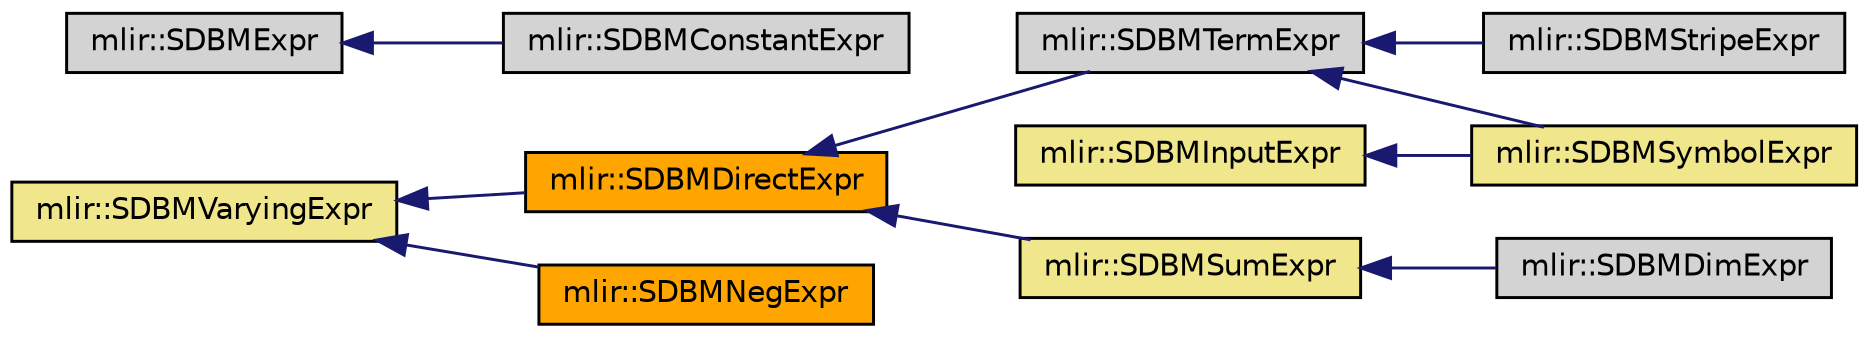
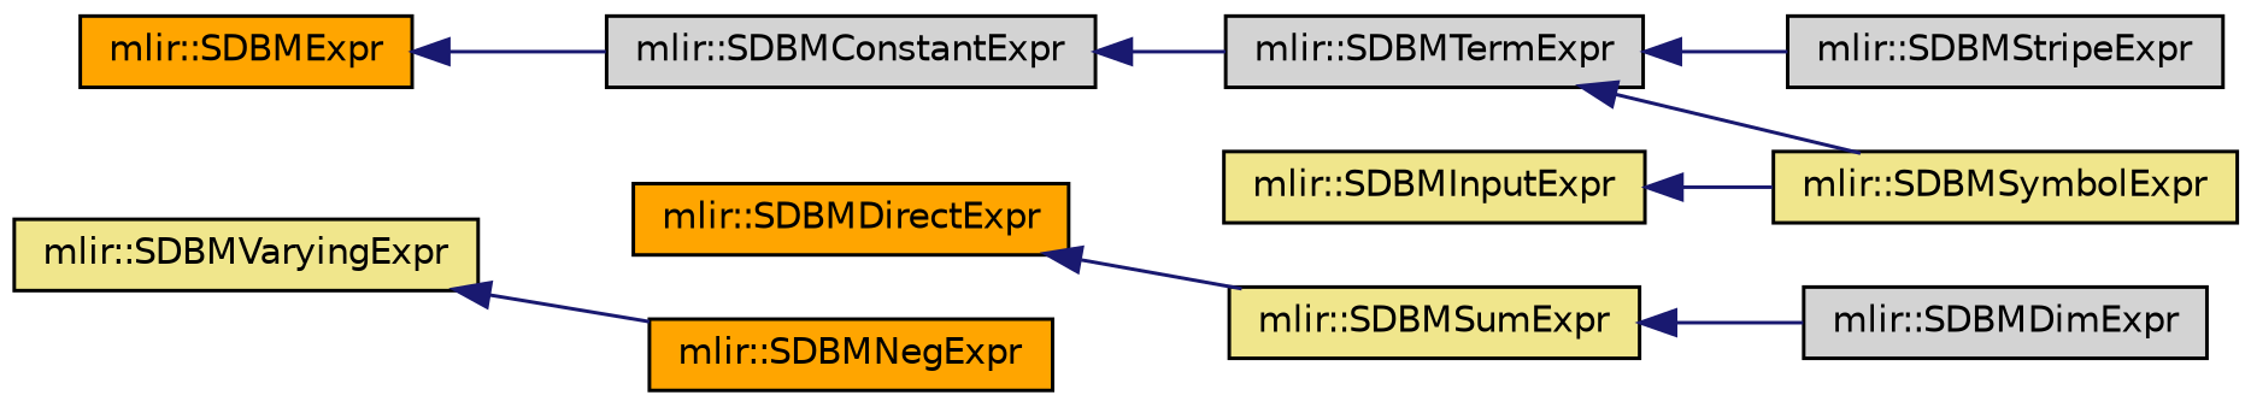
  digraph {
    rankdir=LR
    node [color=black fillcolor=lightgrey fontname=Helvetica fontsize=10 shape=record style=filled]
    edge [color=midnightblue dir=back fontname=Helvetica fontsize=10 labelfontname=Helvetica labelfontsize=10 style=solid]
-   n1 [fontcolor=black height=0.2 label="mlir::SDBMExpr" width=0.4]
+   n1 [fillcolor=orange fontcolor=black height=0.2 label="mlir::SDBMExpr" width=0.4]
    n2 [height=0.2 label="mlir::SDBMConstantExpr" width=0.4]
    n3 [fillcolor=khaki height=0.2 label="mlir::SDBMVaryingExpr" width=0.4]
    n4 [fillcolor=orange height=0.2 label="mlir::SDBMDirectExpr" width=0.4]
    n5 [fillcolor=orange height=0.2 label="mlir::SDBMNegExpr" width=0.4]
    n6 [fillcolor=khaki height=0.2 label="mlir::SDBMSumExpr" width=0.4]
    n7 [height=0.2 label="mlir::SDBMTermExpr" width=0.4]
    n8 [height=0.2 label="mlir::SDBMDimExpr" width=0.4]
    n9 [height=0.2 label="mlir::SDBMStripeExpr" width=0.4]
    n10 [fillcolor=khaki height=0.2 label="mlir::SDBMSymbolExpr" width=0.4]
    n11 [fillcolor=khaki height=0.2 label="mlir::SDBMInputExpr" width=0.4]
    n1 -> n2
-   n3 -> n4
    n3 -> n5
    n4 -> n6
-   n4 -> n7
+   n2 -> n7
    n6 -> n8
    n7 -> n9
    n7 -> n10
    n11 -> n10
  }
